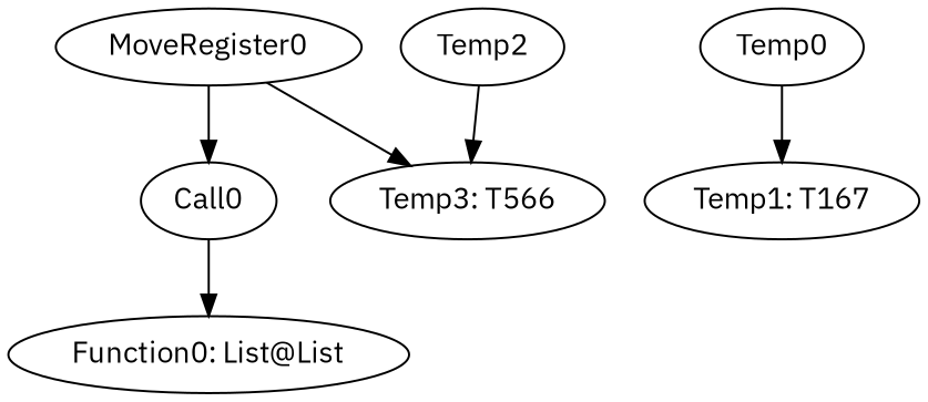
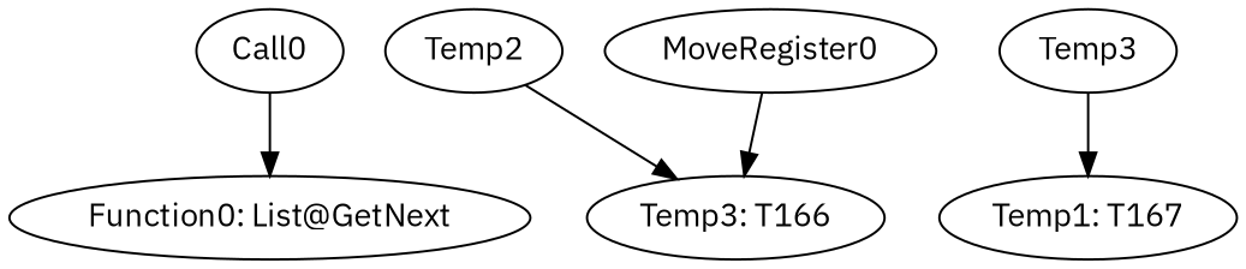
  digraph {
    fontname="IBM Plex Sans"
    ordering=out
    node [fontname="IBM Plex Sans"]
    edge [fontname="IBM Plex Sans"]
    Call0
-   "Function0: List@GetNext" [label="Function0: List@List"]
+   "Function0: List@GetNext"
    Temp2
-   "Temp3: T166" [label="Temp3: T566"]
+   "Temp3: T166"
    MoveRegister0
-   Temp0
+   Temp0 [label=Temp3]
    "Temp1: T167"
    Call0 -> "Function0: List@GetNext"
    Temp2 -> "Temp3: T166"
-   MoveRegister0 -> Call0
    MoveRegister0 -> "Temp3: T166"
    Temp0 -> "Temp1: T167"
  }
